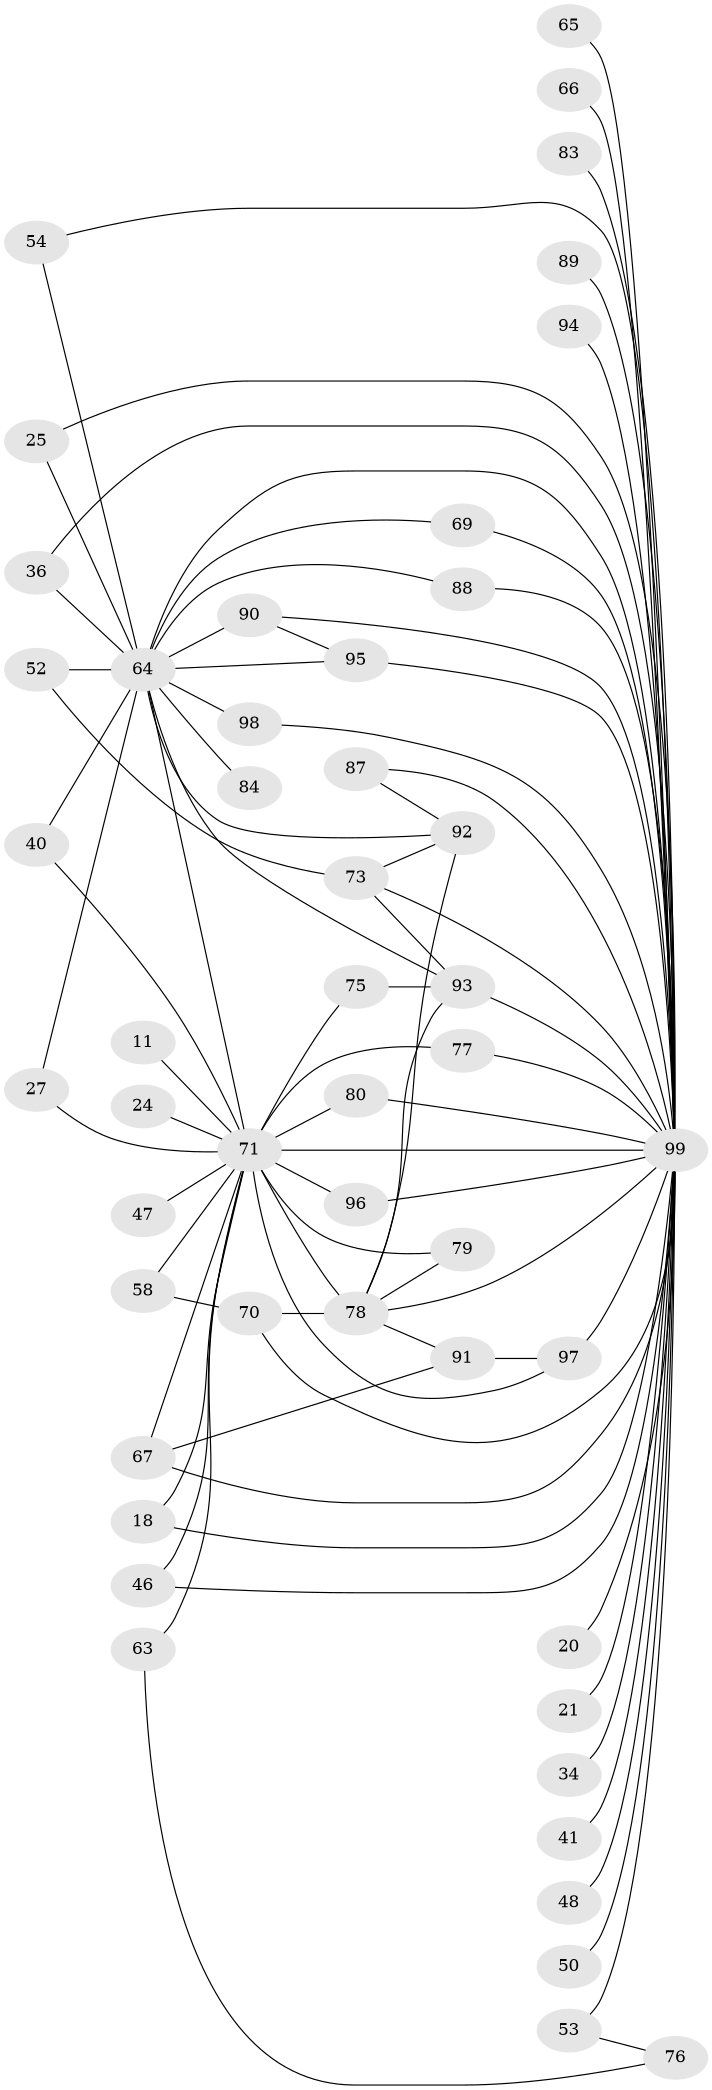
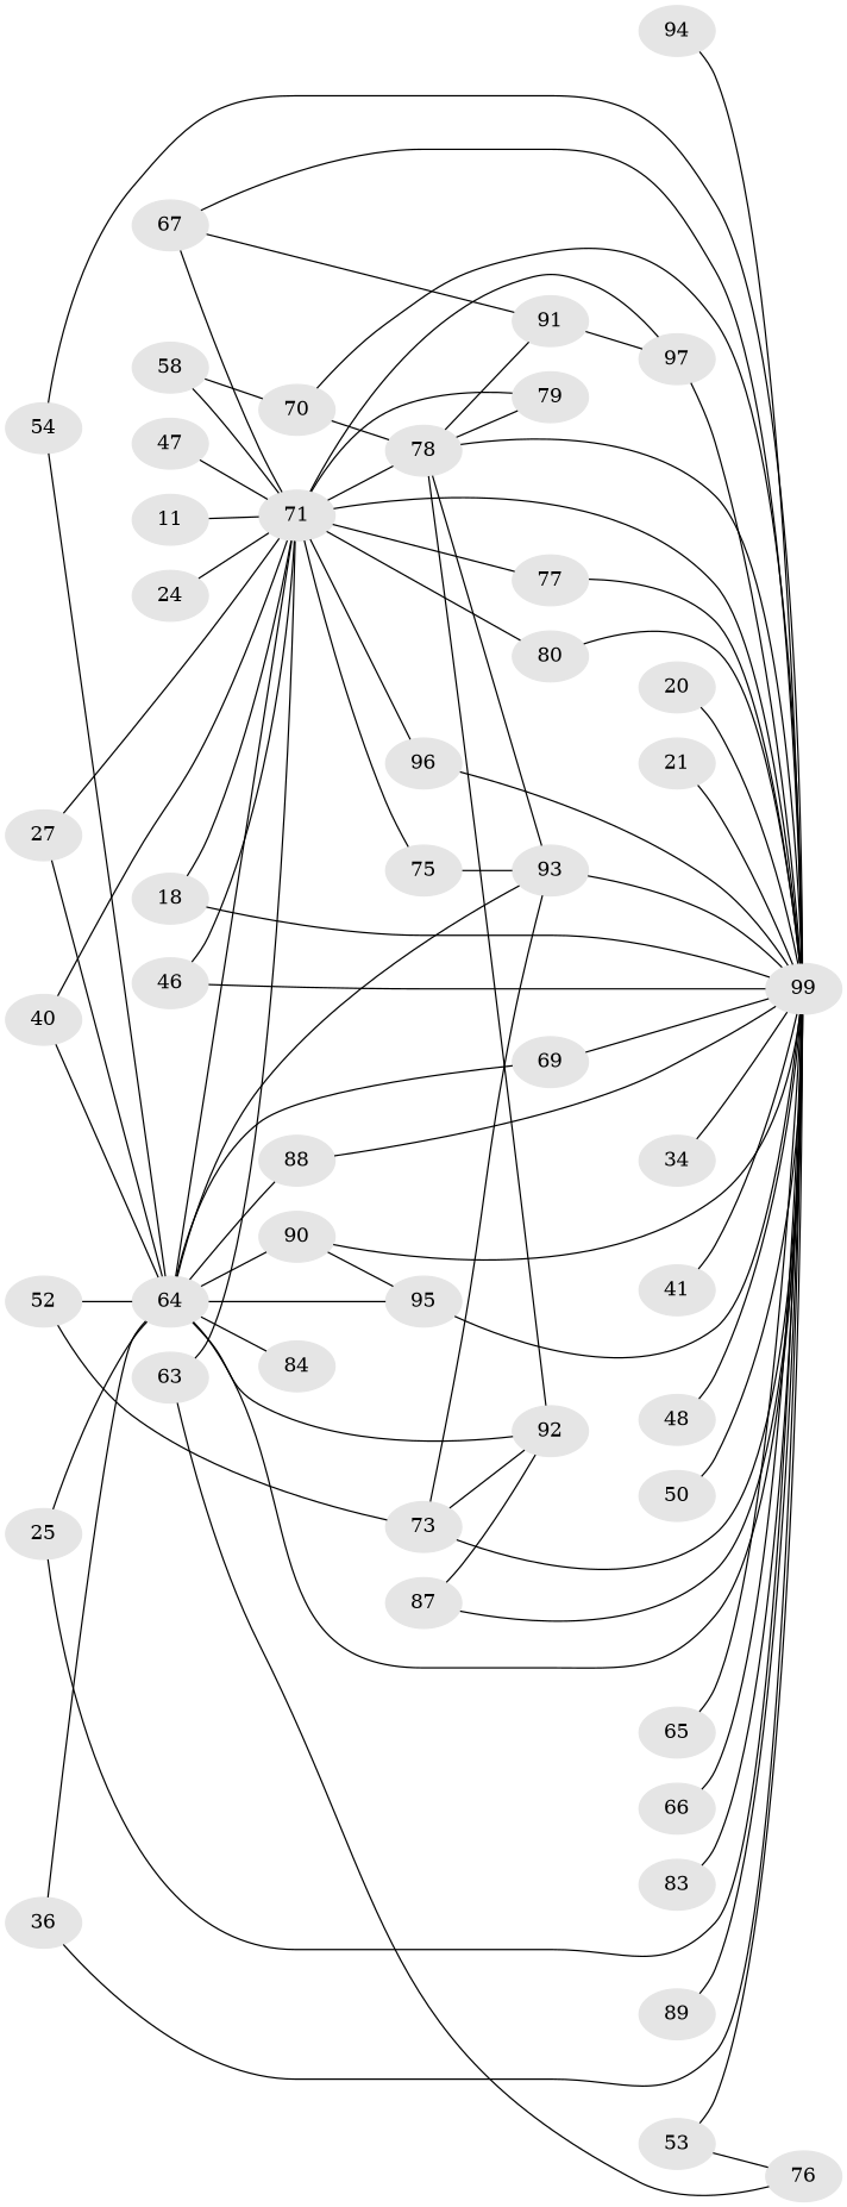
  graph {
    rankdir=LR
    node [color=gray90 style=filled]
    71 [super="+6+16+8"]
    99 [super="+56+44+7+10"]
    78 [super="+19+45+62"]
    75 [super="+68"]
    77
    79
    80 [super="+26"]
    96
    97 [super="+29+86"]
    11
    18
    20
    21
    24
    64 [super="+9+14"]
    69
    84 [super="+23"]
    88
    90 [super="+61"]
    92 [super="+15"]
    93 [super="+74+32"]
    95 [super="+85"]
-   98
    25
    27
    34
    36
    40
    41
    46
    47
    48
    50
    70 [super="+43"]
    n35 [label=58]
    52
    73 [super="+72+58"]
    53
    76
    54
    63
    65 [super="+60"]
    66
    67 [super="+28"]
    91 [super="+57"]
    83
    87 [super="+82+81+33"]
    89
    94
    71 -- 99 [weight=22]
    71 -- 78 [weight=5]
    71 -- 75
    71 -- 77
    71 -- 79
    71 -- 80
    71 -- 96
    71 -- 97
    78 -- 99 [weight=6]
    78 -- 79
    78 -- 92
    78 -- 93
    78 -- 91 [weight=2]
    75 -- 93 [weight=2]
    77 -- 99
    80 -- 99
    96 -- 99
    97 -- 99 [weight=2]
    11 -- 71 [weight=2]
    18 -- 71
    18 -- 99
    20 -- 99
    21 -- 99
    24 -- 71 [weight=2]
    64 -- 71 [weight=8]
    64 -- 99 [weight=11]
    64 -- 69
    64 -- 84 [weight=3]
    64 -- 88
    64 -- 90 [weight=3]
    64 -- 92 [weight=2]
    64 -- 93 [weight=2]
    64 -- 95 [weight=2]
-   64 -- 98
    69 -- 99
    88 -- 99
    90 -- 99 [weight=2]
    90 -- 95
    93 -- 99
    95 -- 99
-   98 -- 99
    25 -- 99
    25 -- 64
    27 -- 71
    27 -- 64
    34 -- 99 [weight=2]
    36 -- 99
    36 -- 64
    40 -- 71
    40 -- 64
    41 -- 99 [weight=2]
    46 -- 71
    46 -- 99
    47 -- 71 [weight=2]
    48 -- 99 [weight=2]
    50 -- 99 [weight=2]
    70 -- 99
    70 -- 78 [weight=2]
    n35 -- 71
    n35 -- 70
    52 -- 64 [weight=2]
    52 -- 73
    73 -- 99 [weight=3]
    73 -- 92
    73 -- 93
    53 -- 99 [weight=2]
    53 -- 76
    54 -- 99
    54 -- 64
    63 -- 71 [weight=2]
    63 -- 76
    65 -- 99 [weight=3]
    66 -- 99 [weight=2]
    67 -- 71
    67 -- 99 [weight=2]
    67 -- 91
    91 -- 97
    83 -- 99
    87 -- 99 [weight=4]
    87 -- 92
    89 -- 99 [weight=2]
    94 -- 99 [weight=2]
  }
